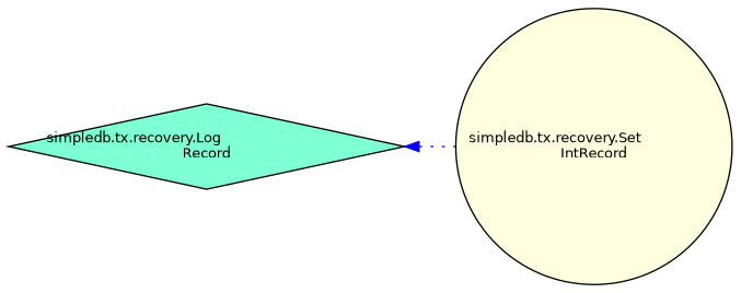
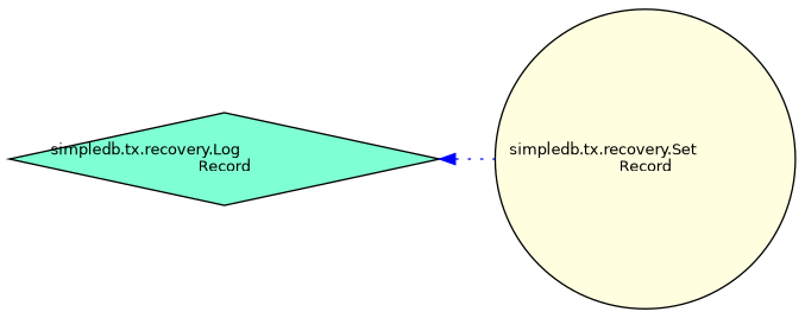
  digraph {
    rankdir=LR
    node [color=black fontname=Helvetica fontsize=10 style=filled]
-   n1 [fillcolor=lightyellow fontcolor=black height=0.2 label="simpledb.tx.recovery.Set\lIntRecord" shape=circle width=0.4]
+   n1 [fillcolor=lightyellow fontcolor=black height=0.2 label="simpledb.tx.recovery.Set\lRecord" shape=circle width=0.4]
    n2 [fillcolor=aquamarine height=0.2 label="simpledb.tx.recovery.Log\lRecord" shape=diamond width=0.4]
    n2 -> n1 [color=blue dir=back fontname=Helvetica fontsize=10 labelfontname=Helvetica labelfontsize=10 style=dotted]
  }
